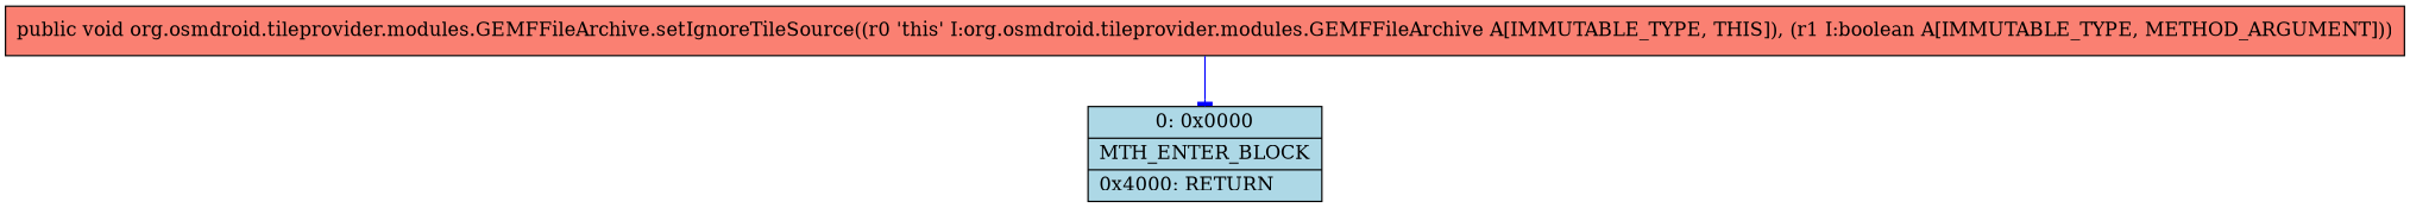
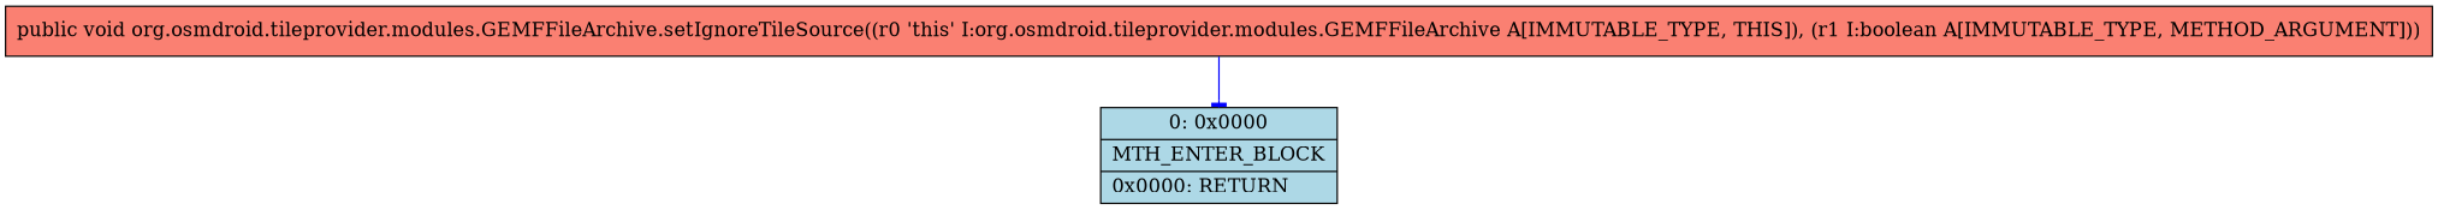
  digraph {
    node [shape=record style=filled]
-   n1 [label="{0\:\ 0x0000|MTH_ENTER_BLOCK\l|0x4000: RETURN   \l}" fillcolor=lightblue]
+   n1 [label="{0\:\ 0x0000|MTH_ENTER_BLOCK\l|0x0000: RETURN   \l}" fillcolor=lightblue]
    n2 [label="{public void org.osmdroid.tileprovider.modules.GEMFFileArchive.setIgnoreTileSource((r0 'this' I:org.osmdroid.tileprovider.modules.GEMFFileArchive A[IMMUTABLE_TYPE, THIS]), (r1 I:boolean A[IMMUTABLE_TYPE, METHOD_ARGUMENT])) }" fillcolor=salmon]
    n2 -> n1 [color=blue style=solid arrowhead=tee]
  }
